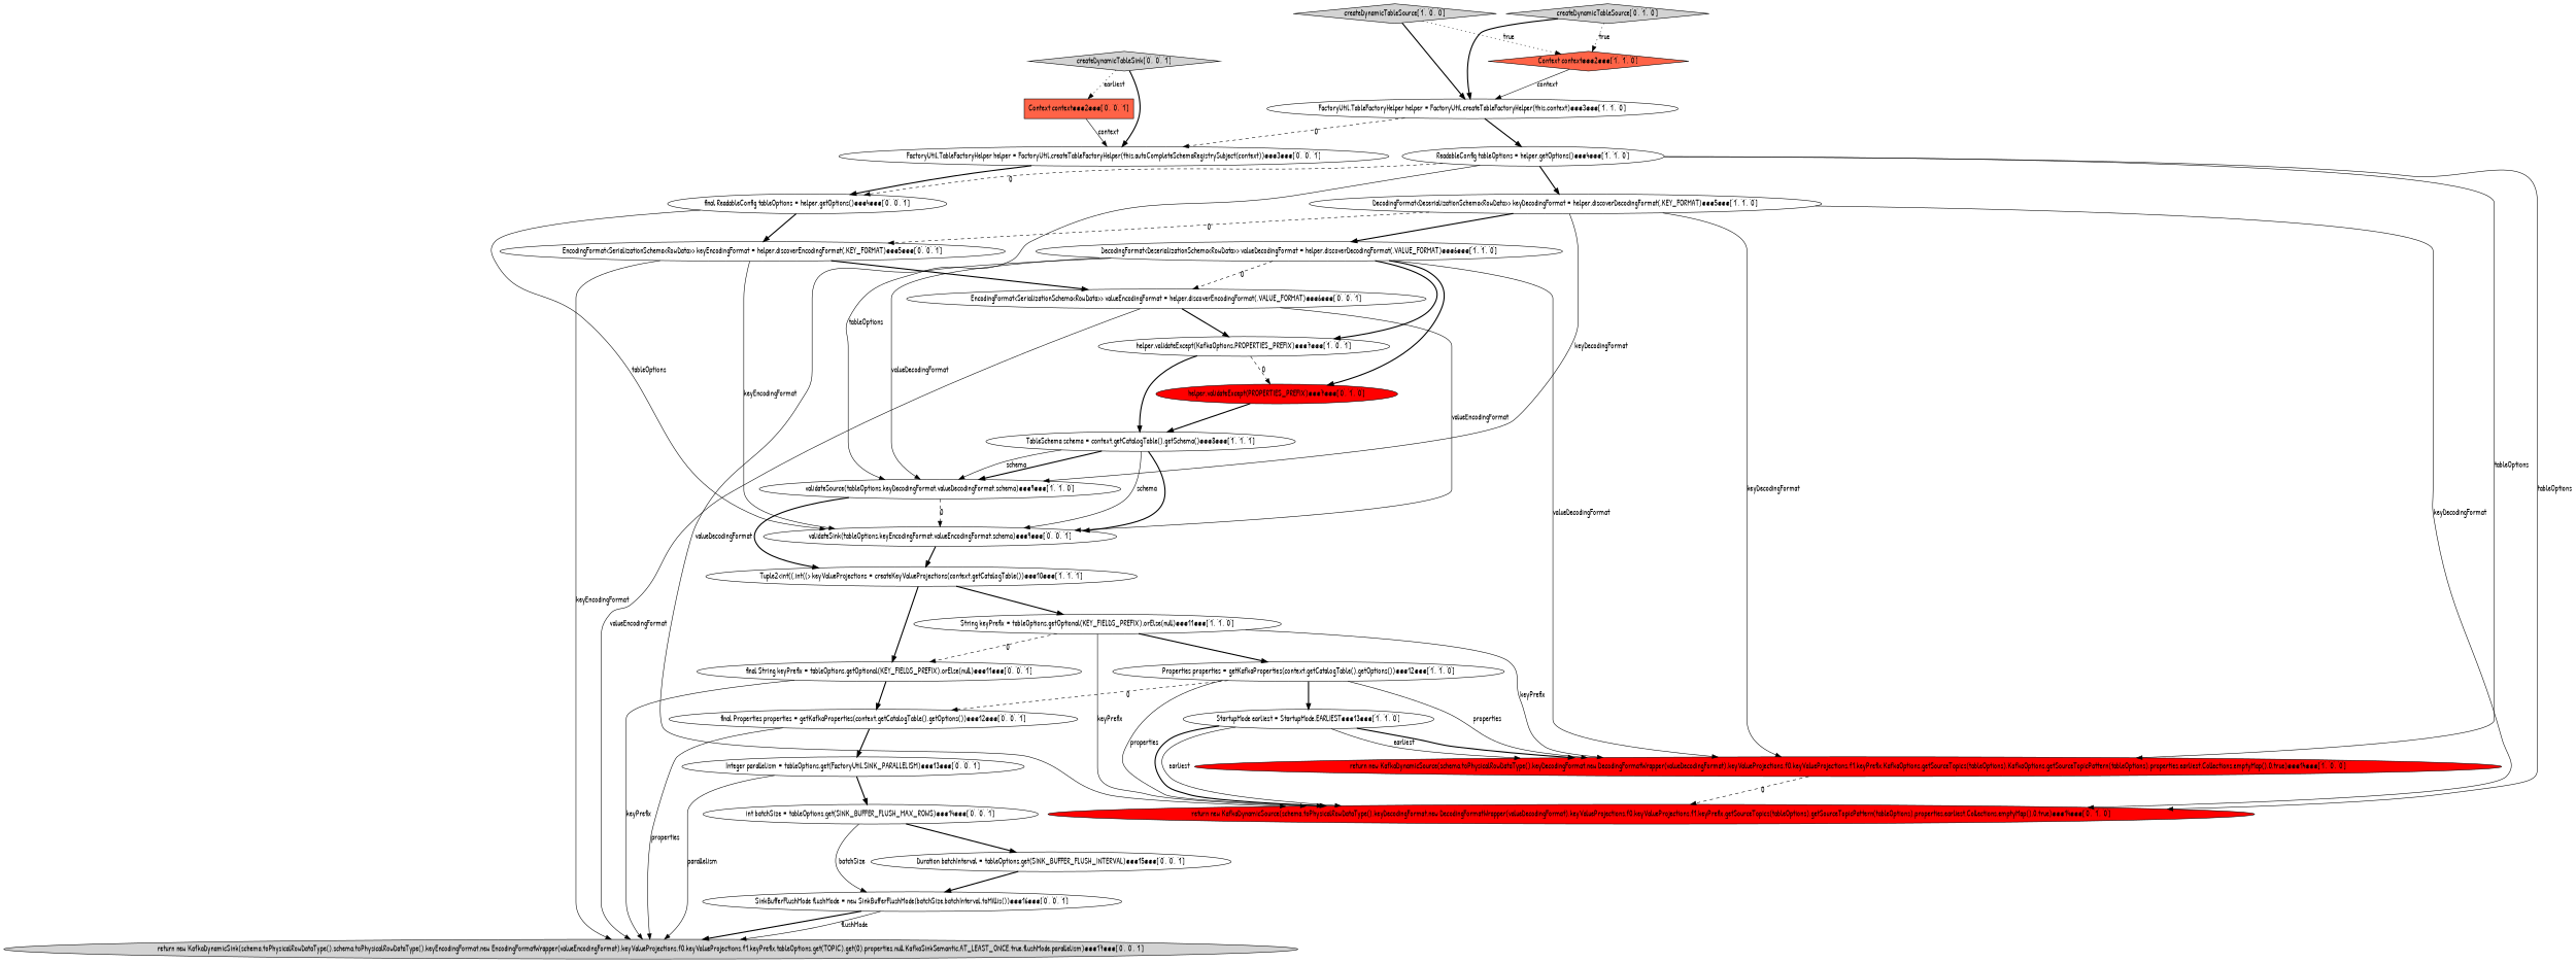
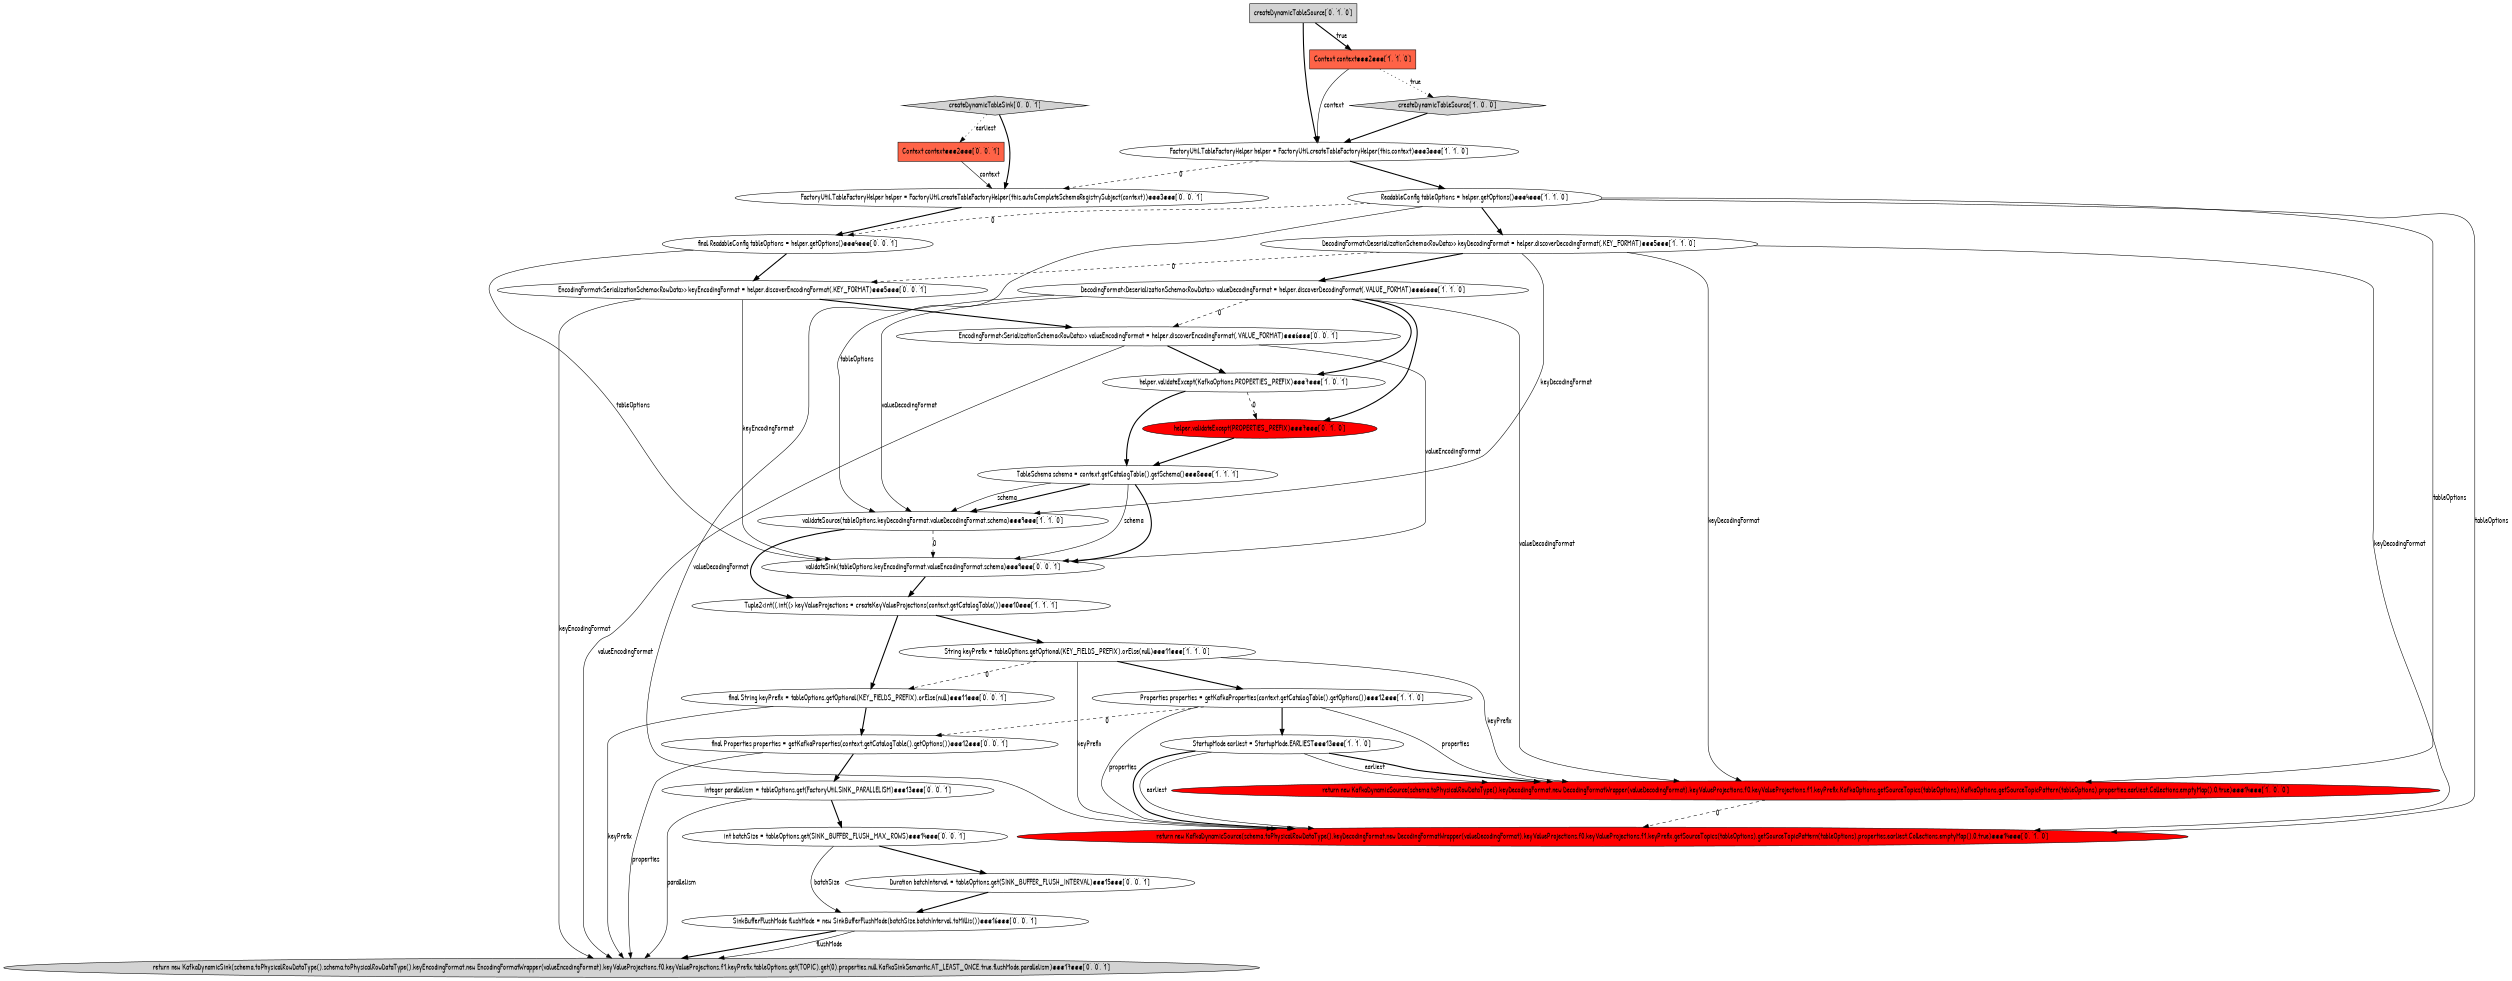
  digraph {
    fontname="Patrick Hand"
    node [fillcolor=white fontname="Patrick Hand" shape=ellipse style=filled]
    edge [fontname="Patrick Hand" style=bold]
    n1 [label="validateSink(tableOptions,keyEncodingFormat,valueEncodingFormat,schema)@@@9@@@['0', '0', '1']"]
    n2 [label="Tuple2<int((,int((> keyValueProjections = createKeyValueProjections(context.getCatalogTable())@@@10@@@['1', '1', '1']"]
    n3 [label="final String keyPrefix = tableOptions.getOptional(KEY_FIELDS_PREFIX).orElse(null)@@@11@@@['0', '0', '1']"]
    n4 [label="String keyPrefix = tableOptions.getOptional(KEY_FIELDS_PREFIX).orElse(null)@@@11@@@['1', '1', '0']"]
    n5 [label="StartupMode earliest = StartupMode.EARLIEST@@@13@@@['1', '1', '0']"]
    n6 [fillcolor=red label="return new KafkaDynamicSource(schema.toPhysicalRowDataType(),keyDecodingFormat,new DecodingFormatWrapper(valueDecodingFormat),keyValueProjections.f0,keyValueProjections.f1,keyPrefix,getSourceTopics(tableOptions),getSourceTopicPattern(tableOptions),properties,earliest,Collections.emptyMap(),0,true)@@@14@@@['0', '1', '0']"]
    n7 [fillcolor=red label="return new KafkaDynamicSource(schema.toPhysicalRowDataType(),keyDecodingFormat,new DecodingFormatWrapper(valueDecodingFormat),keyValueProjections.f0,keyValueProjections.f1,keyPrefix,KafkaOptions.getSourceTopics(tableOptions),KafkaOptions.getSourceTopicPattern(tableOptions),properties,earliest,Collections.emptyMap(),0,true)@@@14@@@['1', '0', '0']"]
    n8 [label="FactoryUtil.TableFactoryHelper helper = FactoryUtil.createTableFactoryHelper(this,context)@@@3@@@['1', '1', '0']"]
    n9 [label="FactoryUtil.TableFactoryHelper helper = FactoryUtil.createTableFactoryHelper(this,autoCompleteSchemaRegistrySubject(context))@@@3@@@['0', '0', '1']"]
    n10 [label="ReadableConfig tableOptions = helper.getOptions()@@@4@@@['1', '1', '0']"]
    n11 [label="final ReadableConfig tableOptions = helper.getOptions()@@@4@@@['0', '0', '1']"]
    n12 [label="validateSource(tableOptions,keyDecodingFormat,valueDecodingFormat,schema)@@@9@@@['1', '1', '0']"]
    n13 [label="DecodingFormat<DeserializationSchema<RowData>> keyDecodingFormat = helper.discoverDecodingFormat(,KEY_FORMAT)@@@5@@@['1', '1', '0']"]
    n14 [fillcolor=lightgray label="createDynamicTableSource['1', '0', '0']" shape=diamond]
-   n15 [fillcolor=tomato label="Context context@@@2@@@['1', '1', '0']" shape=diamond]
+   n15 [fillcolor=tomato label="Context context@@@2@@@['1', '1', '0']" shape=box]
    n16 [fillcolor=tomato label="Context context@@@2@@@['0', '0', '1']" shape=box]
    n17 [label="final Properties properties = getKafkaProperties(context.getCatalogTable().getOptions())@@@12@@@['0', '0', '1']"]
    n18 [label="Integer parallelism = tableOptions.get(FactoryUtil.SINK_PARALLELISM)@@@13@@@['0', '0', '1']"]
    n19 [fillcolor=lightgray label="return new KafkaDynamicSink(schema.toPhysicalRowDataType(),schema.toPhysicalRowDataType(),keyEncodingFormat,new EncodingFormatWrapper(valueEncodingFormat),keyValueProjections.f0,keyValueProjections.f1,keyPrefix,tableOptions.get(TOPIC).get(0),properties,null,KafkaSinkSemantic.AT_LEAST_ONCE,true,flushMode,parallelism)@@@17@@@['0', '0', '1']"]
    n20 [label="int batchSize = tableOptions.get(SINK_BUFFER_FLUSH_MAX_ROWS)@@@14@@@['0', '0', '1']"]
    n21 [fillcolor=lightgray label="createDynamicTableSink['0', '0', '1']" shape=diamond]
    n22 [label="SinkBufferFlushMode flushMode = new SinkBufferFlushMode(batchSize,batchInterval.toMillis())@@@16@@@['0', '0', '1']"]
    n23 [label="Duration batchInterval = tableOptions.get(SINK_BUFFER_FLUSH_INTERVAL)@@@15@@@['0', '0', '1']"]
    n24 [label="EncodingFormat<SerializationSchema<RowData>> keyEncodingFormat = helper.discoverEncodingFormat(,KEY_FORMAT)@@@5@@@['0', '0', '1']"]
    n25 [label="EncodingFormat<SerializationSchema<RowData>> valueEncodingFormat = helper.discoverEncodingFormat(,VALUE_FORMAT)@@@6@@@['0', '0', '1']"]
    n26 [label="helper.validateExcept(KafkaOptions.PROPERTIES_PREFIX)@@@7@@@['1', '0', '1']"]
    n27 [fillcolor=red label="helper.validateExcept(PROPERTIES_PREFIX)@@@7@@@['0', '1', '0']"]
    n28 [label="TableSchema schema = context.getCatalogTable().getSchema()@@@8@@@['1', '1', '1']"]
    n29 [label="Properties properties = getKafkaProperties(context.getCatalogTable().getOptions())@@@12@@@['1', '1', '0']"]
    n30 [label="DecodingFormat<DeserializationSchema<RowData>> valueDecodingFormat = helper.discoverDecodingFormat(,VALUE_FORMAT)@@@6@@@['1', '1', '0']"]
-   n31 [fillcolor=lightgray label="createDynamicTableSource['0', '1', '0']" shape=diamond]
+   n31 [fillcolor=lightgray label="createDynamicTableSource['0', '1', '0']" shape=box]
    n1 -> n2
    n2 -> n3
    n2 -> n4
    n3 -> n17
    n3 -> n19 [label=keyPrefix style=solid]
    n4 -> n3 [label=0 style=dashed]
    n4 -> n6 [label=keyPrefix style=solid]
    n4 -> n7 [label=keyPrefix style=solid]
    n4 -> n29
    n5 -> n6 [label=earliest style=solid]
    n5 -> n6
    n5 -> n7 [label=earliest style=solid]
    n5 -> n7
    n7 -> n6 [label=0 style=dashed]
    n8 -> n9 [label=0 style=dashed]
    n8 -> n10
    n9 -> n11
    n10 -> n6 [label=tableOptions style=solid]
    n10 -> n7 [label=tableOptions style=solid]
    n10 -> n11 [label=0 style=dashed]
    n10 -> n12 [label=tableOptions style=solid]
    n10 -> n13
    n11 -> n1 [label=tableOptions style=solid]
    n11 -> n24
    n12 -> n1 [label=0 style=dashed]
    n12 -> n2
    n13 -> n6 [label=keyDecodingFormat style=solid]
    n13 -> n7 [label=keyDecodingFormat style=solid]
    n13 -> n12 [label=keyDecodingFormat style=solid]
    n13 -> n24 [label=0 style=dashed]
    n13 -> n30
    n14 -> n8
-   n14 -> n15 [label=true style=dotted]
+   n15 -> n14 [label=true style=dotted]
    n15 -> n8 [label=context style=solid]
    n16 -> n9 [label=context style=solid]
    n17 -> n18
    n17 -> n19 [label=properties style=solid]
    n18 -> n19 [label=parallelism style=solid]
    n18 -> n20
    n20 -> n22 [label=batchSize style=solid]
    n20 -> n23
    n21 -> n9
    n21 -> n16 [label=earliest style=dotted]
    n22 -> n19 [label=flushMode style=solid]
    n22 -> n19
    n23 -> n22
    n24 -> n1 [label=keyEncodingFormat style=solid]
    n24 -> n19 [label=keyEncodingFormat style=solid]
    n24 -> n25
    n25 -> n1 [label=valueEncodingFormat style=solid]
    n25 -> n19 [label=valueEncodingFormat style=solid]
    n25 -> n26
    n26 -> n27 [label=0 style=dashed]
    n26 -> n28
    n27 -> n28
    n28 -> n1
    n28 -> n1 [label=schema style=solid]
    n28 -> n12
    n28 -> n12 [label=schema style=solid]
    n29 -> n5
    n29 -> n6 [label=properties style=solid]
    n29 -> n7 [label=properties style=solid]
    n29 -> n17 [label=0 style=dashed]
    n30 -> n6 [label=valueDecodingFormat style=solid]
    n30 -> n7 [label=valueDecodingFormat style=solid]
    n30 -> n12 [label=valueDecodingFormat style=solid]
    n30 -> n25 [label=0 style=dashed]
    n30 -> n26
    n30 -> n27
    n31 -> n8
-   n31 -> n15 [label=true style=dotted]
+   n31 -> n15 [label=true]
  }
